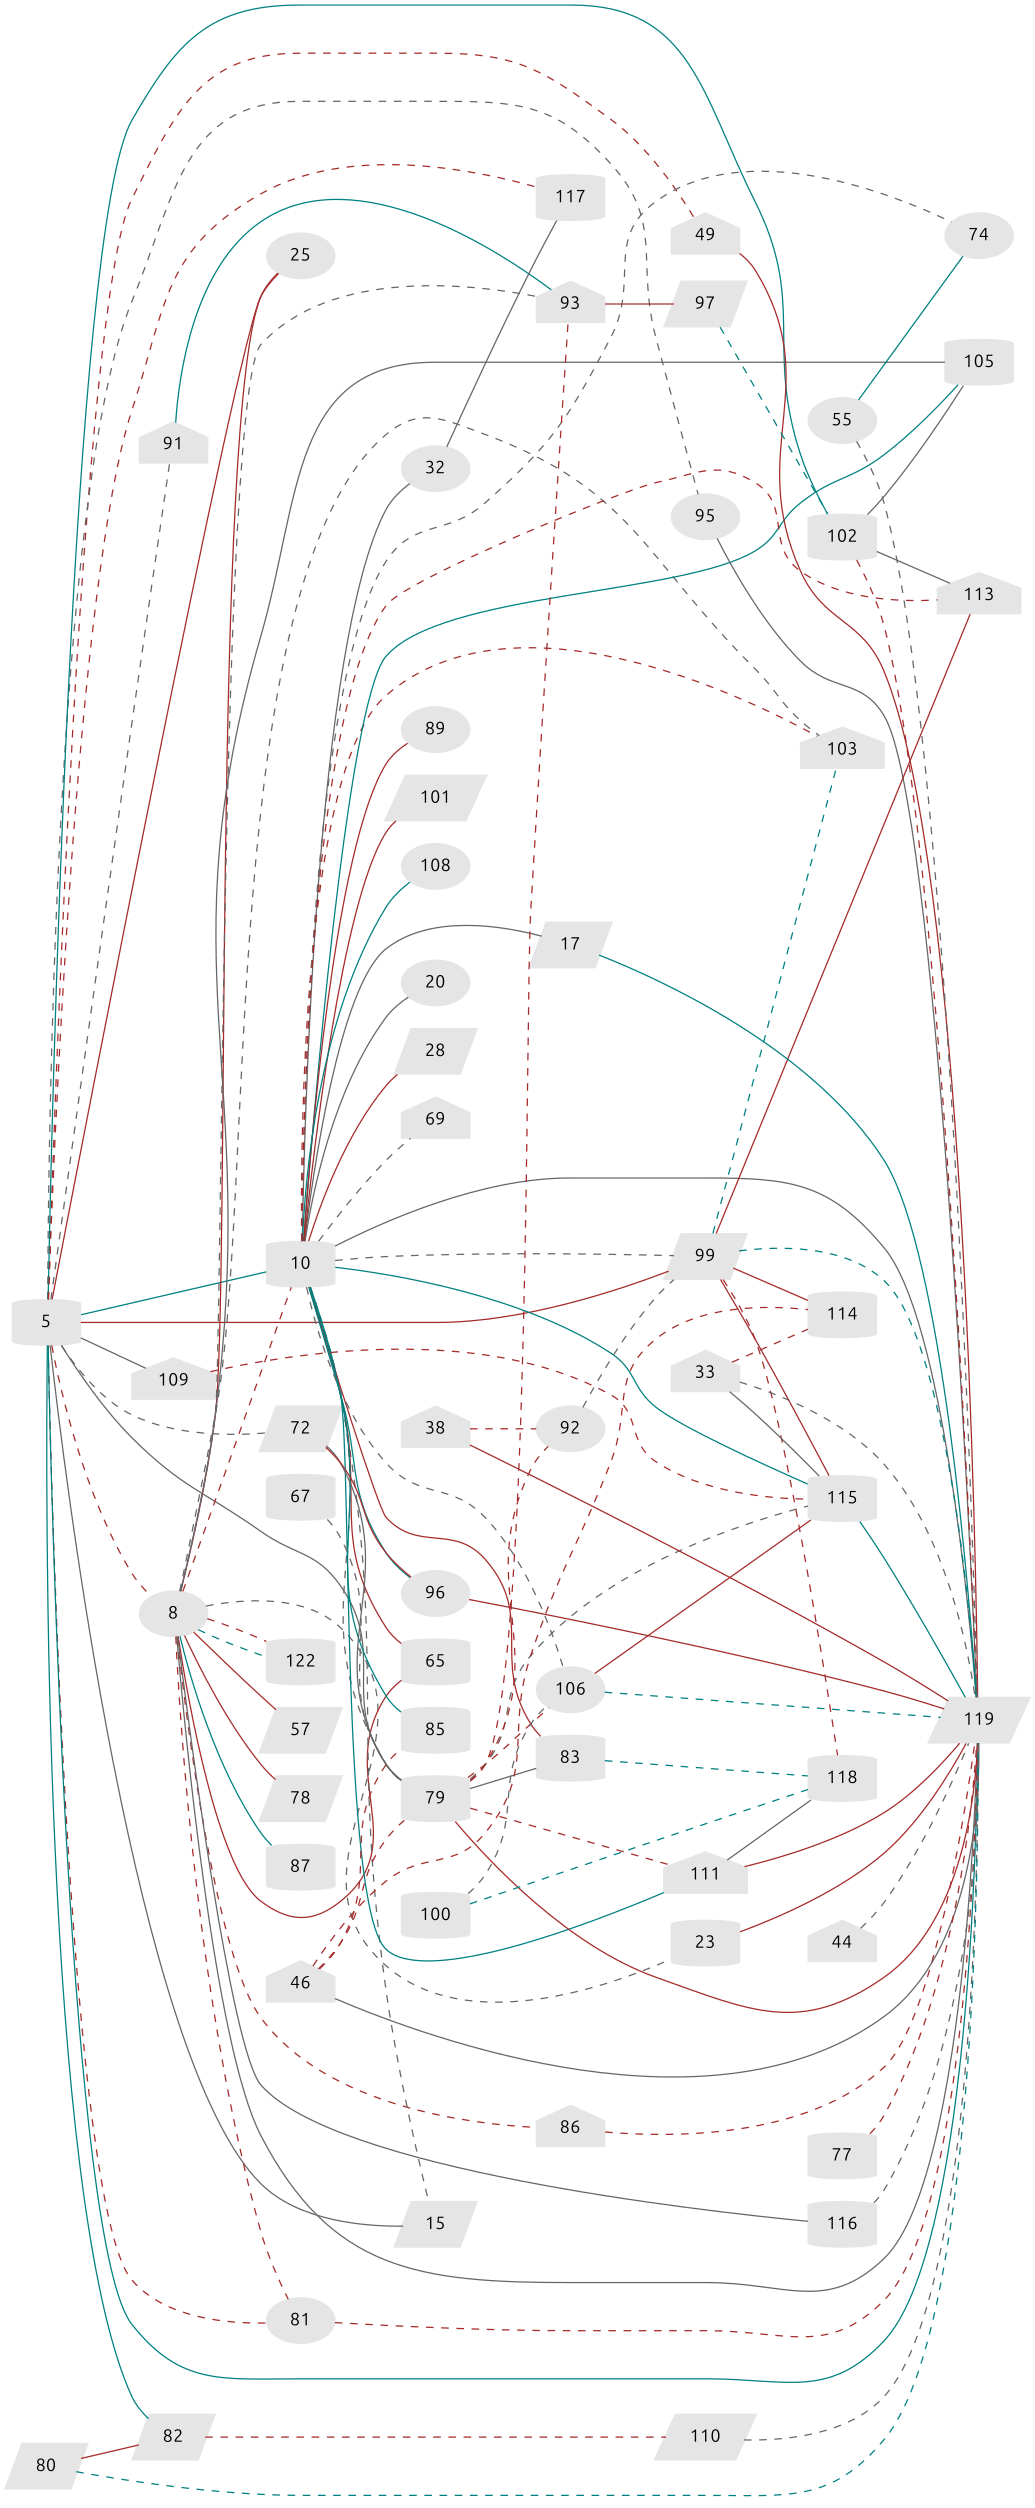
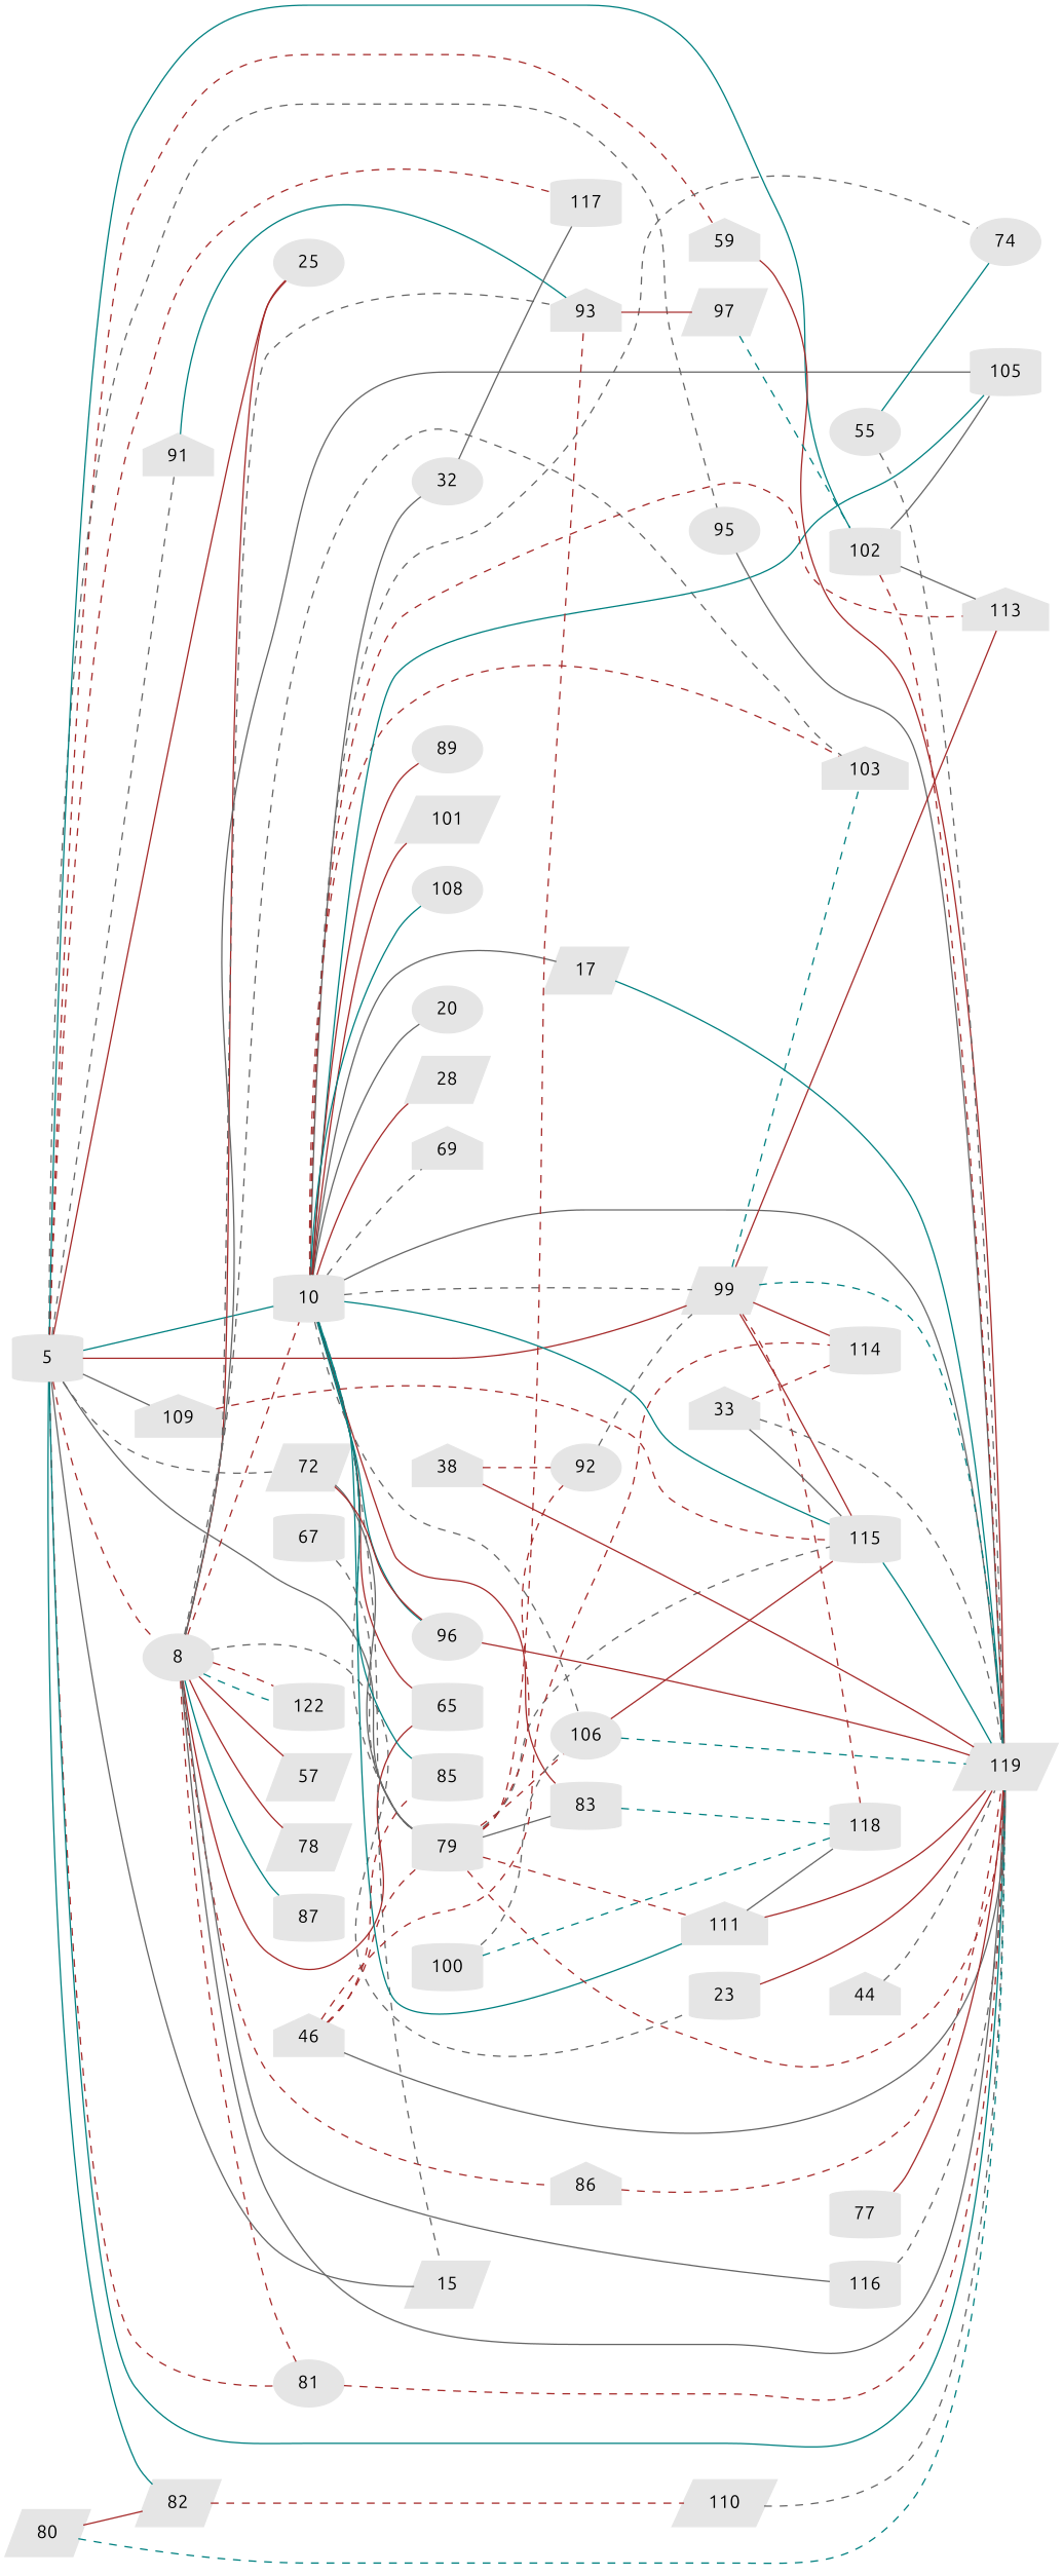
  graph {
    fontname=Ubuntu
    rankdir=LR
    node [color=gray90 fontname=Ubuntu shape=cylinder style=filled]
    edge [color=brown fontname=Ubuntu style=solid]
    5 [super="+1"]
    8 [shape=ellipse super="+3"]
    10 [super="+4+9"]
    15 [shape=parallelogram]
    25 [shape=ellipse]
-   49 [shape=house]
+   49 [shape=house label=59]
    72 [shape=parallelogram super="+62"]
    79 [super="+22+63+47+71"]
    81 [shape=ellipse super="+27"]
    82 [shape=parallelogram super="+68"]
    91 [shape=house]
    95 [shape=ellipse]
    99 [shape=parallelogram super="+31+64+39+84+98"]
    102 [super="+11+60"]
    109 [shape=house]
    117
    119 [shape=parallelogram super="+50+7+58"]
    23
    57 [shape=parallelogram]
    65
    78 [shape=parallelogram]
    86 [shape=house]
    87
    93 [shape=house super="+36+24"]
    103 [shape=house super="+37"]
    105 [super="+56+90"]
    n27 [label=122]
    116 [super="+73"]
    111 [shape=house super="+104"]
    17 [shape=parallelogram]
    20 [shape=ellipse]
    28 [shape=parallelogram]
    32 [shape=ellipse]
    69 [shape=house]
    74 [shape=ellipse]
    83 [super="+42"]
    85
    89 [shape=ellipse]
    96 [shape=ellipse super="+45"]
    101 [shape=parallelogram]
    106 [shape=ellipse super="+34+51+41"]
    108 [shape=ellipse]
    113 [shape=house super="+66"]
    115 [super="+107"]
    92 [shape=ellipse super="+75"]
    110 [shape=parallelogram]
    114 [super="+53"]
    118 [super="+70"]
    97 [shape=parallelogram]
    33 [shape=house]
    44 [shape=house]
    46 [shape=house super="+30"]
    55 [shape=ellipse]
    67
    77
    100 [super="+54"]
    80 [shape=parallelogram]
    n58 [label=38 shape=house]
    5 -- 8 [style=dashed weight=4]
    5 -- 10 [color=teal weight=8]
    5 -- 15 [color=gray40]
    5 -- 25
    5 -- 49 [style=dashed]
    5 -- 72 [color=gray40 style=dashed]
    5 -- 79 [color=gray40 weight=2]
    5 -- 81 [style=dashed]
    5 -- 82 [color=teal weight=3]
    5 -- 91 [color=gray40 style=dashed]
    5 -- 95 [color=gray40 style=dashed]
    5 -- 99 [weight=5]
    5 -- 102 [color=teal]
    5 -- 109 [color=gray40]
    5 -- 117 [style=dashed]
    5 -- 119 [color=teal weight=5]
    8 -- 10 [style=dashed weight=8]
    8 -- 25
    8 -- 81 [style=dashed]
    8 -- 119 [color=gray40 weight=5]
    8 -- 23 [color=gray40 style=dashed]
    8 -- 57 [weight=2]
    8 -- 65
    8 -- 78 [weight=2]
    8 -- 86 [style=dashed]
    8 -- 87 [color=teal weight=2]
    8 -- 93 [color=gray40 style=dashed weight=3]
    8 -- 103 [color=gray40 style=dashed]
    8 -- 105 [color=gray40 weight=3]
    8 -- n27 [color=teal style=dashed]
    8 -- n27 [style=dashed]
    8 -- 116 [color=gray40]
    10 -- 15 [color=gray40 style=dashed]
    10 -- 79 [color=gray40 style=dashed weight=7]
    10 -- 99 [color=gray40 style=dashed weight=2]
    10 -- 119 [color=gray40 weight=10]
    10 -- 65
    10 -- 103 [style=dashed weight=2]
    10 -- 105 [color=teal]
    10 -- 111 [color=teal]
    10 -- 17 [color=gray40]
    10 -- 20 [color=gray40 weight=2]
    10 -- 28 [weight=2]
    10 -- 32 [color=gray40 weight=2]
    10 -- 69 [color=gray40 style=dashed weight=2]
    10 -- 74 [color=gray40 style=dashed]
    10 -- 83
    10 -- 85 [color=teal]
    10 -- 89 [weight=2]
    10 -- 96 [color=teal weight=2]
    10 -- 101 [weight=2]
    10 -- 106 [color=gray40 style=dashed weight=6]
    10 -- 108 [color=teal weight=2]
    10 -- 113 [style=dashed]
    10 -- 115 [color=teal weight=2]
    49 -- 119
    72 -- 79 [color=gray40]
    72 -- 96
-   79 -- 119
+   79 -- 119 [style=dashed]
    79 -- 93 [style=dashed]
    79 -- 111 [style=dashed]
    79 -- 83 [color=gray40 weight=2]
    79 -- 106 [style=dashed]
    79 -- 115 [color=gray40 style=dashed weight=2]
    79 -- 92 [style=dashed weight=2]
    81 -- 119 [style=dashed]
    82 -- 110 [style=dashed]
    91 -- 93 [color=teal]
    95 -- 119 [color=gray40]
    99 -- 119 [color=teal style=dashed weight=2]
    99 -- 103 [color=teal style=dashed]
    99 -- 113
    99 -- 115
    99 -- 114
    99 -- 118 [style=dashed weight=2]
    102 -- 119 [style=dashed weight=2]
    102 -- 105 [color=gray40]
    102 -- 113 [color=gray40]
    109 -- 115 [style=dashed]
    23 -- 119
    86 -- 119 [style=dashed]
    93 -- 97
    116 -- 119 [color=gray40 style=dashed weight=2]
    111 -- 119
    111 -- 118 [color=gray40]
    17 -- 119 [color=teal]
    32 -- 117 [color=gray40]
    83 -- 118 [color=teal style=dashed]
    96 -- 119
    106 -- 119 [color=teal style=dashed]
    106 -- 115 [weight=2]
    115 -- 119 [color=teal]
    92 -- 99 [color=gray40 style=dashed]
    110 -- 119 [color=gray40 style=dashed]
    97 -- 102 [color=teal style=dashed]
    33 -- 119 [color=gray40 style=dashed weight=2]
    33 -- 115 [color=gray40]
    33 -- 114 [style=dashed]
    44 -- 119 [color=gray40 style=dashed weight=2]
    46 -- 79 [style=dashed]
    46 -- 119 [color=gray40 weight=2]
    46 -- 85 [style=dashed]
    46 -- 114 [style=dashed]
    55 -- 119 [color=gray40 style=dashed weight=2]
    55 -- 74 [color=teal]
    67 -- 79 [color=gray40 style=dashed weight=2]
-   77 -- 119 [style=dashed]
+   77 -- 119
    100 -- 106 [color=gray40 style=dashed]
    100 -- 118 [color=teal style=dashed]
    80 -- 82
    80 -- 119 [color=teal style=dashed]
    n58 -- 119
    n58 -- 92 [style=dashed]
  }
